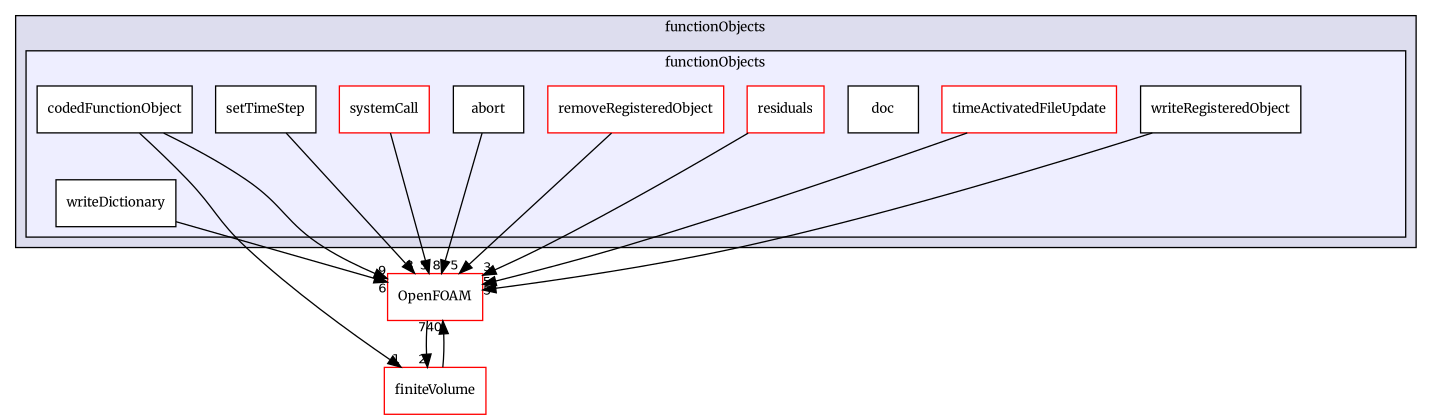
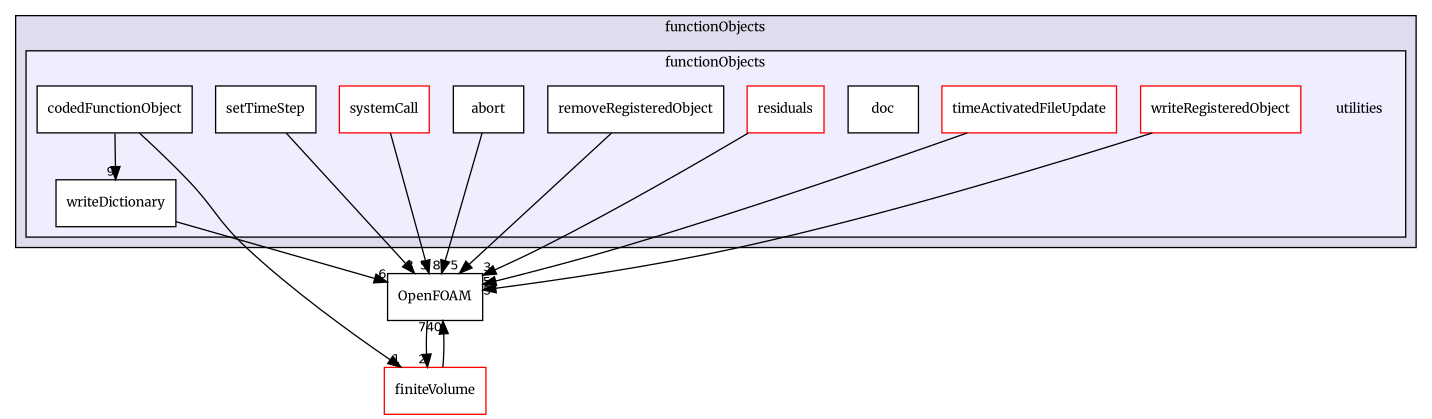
  digraph {
    compound=true
    fontname=Merriweather
    node [fontname=Merriweather fontsize=10 shape=box color=black fillcolor=white style=filled]
    edge [fontname=Merriweather headlabel=5 labeldistance=1.5 labelfontname=Helvetica labelfontsize=10]
+   n1 [label=utilities shape=plaintext color="" fillcolor="" style=""]
    n2 [label=abort]
    n3 [label=codedFunctionObject]
    n4 [label=doc]
-   n5 [color=red label=removeRegisteredObject]
+   n5 [label=removeRegisteredObject]
    n6 [color=red label=residuals]
    n7 [label=setTimeStep]
    n8 [color=red label=systemCall]
    n9 [color=red label=timeActivatedFileUpdate]
    n10 [label=writeDictionary]
-   n11 [label=writeRegisteredObject]
-   n12 [color=red label=OpenFOAM fillcolor="" style=""]
+   n11 [color=red label=writeRegisteredObject]
+   n12 [label=OpenFOAM fillcolor="" style=""]
    n13 [color=red label=finiteVolume fillcolor="" style=""]
    subgraph cluster_1 {
      bgcolor="#ddddee"
      fontsize=10
      label=functionObjects
      pencolor=black
      subgraph cluster_2 {
        bgcolor="#eeeeff"
        fontsize=10
        label=functionObjects
        pencolor=black
+       n1
        n2
        n3
        n4
        n5
        n6
        n7
        n8
        n9
        n10
        n11
      }
    }
    n2 -> n12 [headlabel=8]
-   n3 -> n12 [headlabel=9]
+   n3 -> n10 [headlabel=9]
    n3 -> n13 [headlabel=1]
    n5 -> n12
    n6 -> n12 [headlabel=3]
    n7 -> n12 [headlabel=3]
    n8 -> n12
    n9 -> n12
    n10 -> n12 [headlabel=6]
    n11 -> n12
    n12 -> n13 [headlabel=2]
    n13 -> n12 [headlabel=740]
  }
